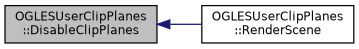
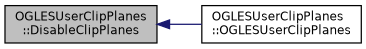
  digraph {
    rankdir=LR
    node [color=black fontname=Helvetica fontsize=10 shape=record style=filled]
    n1 [fillcolor=grey75 fontcolor=black height=0.2 label="OGLESUserClipPlanes\l::DisableClipPlanes" width=0.4]
-   n2 [fillcolor=white height=0.2 label="OGLESUserClipPlanes\l::RenderScene" width=0.4]
+   n2 [fillcolor=white height=0.2 label="OGLESUserClipPlanes\l::OGLESUserClipPlanes" width=0.4]
    n1 -> n2 [color=midnightblue dir=back fontname=Helvetica fontsize=10 labelfontname=Helvetica labelfontsize=10 style=solid]
  }
